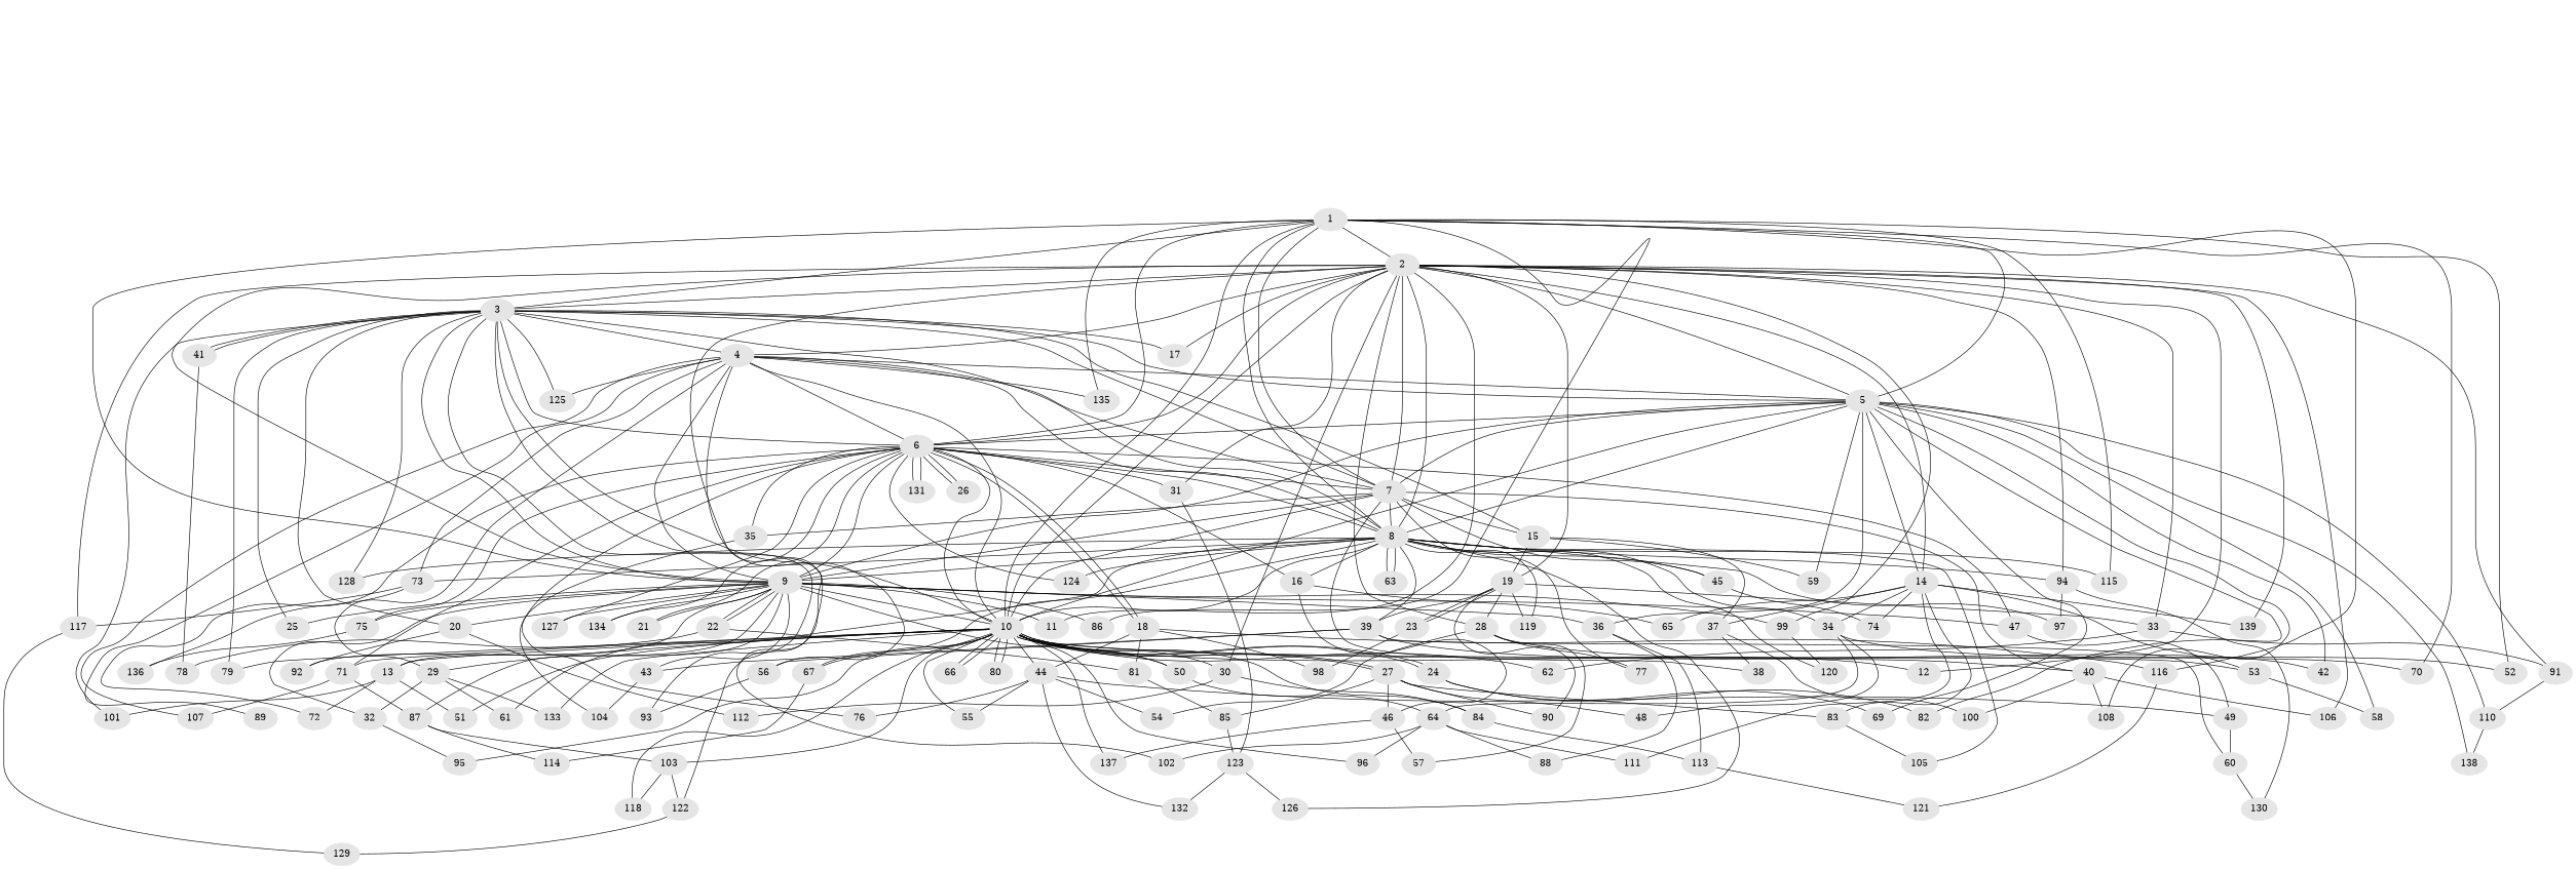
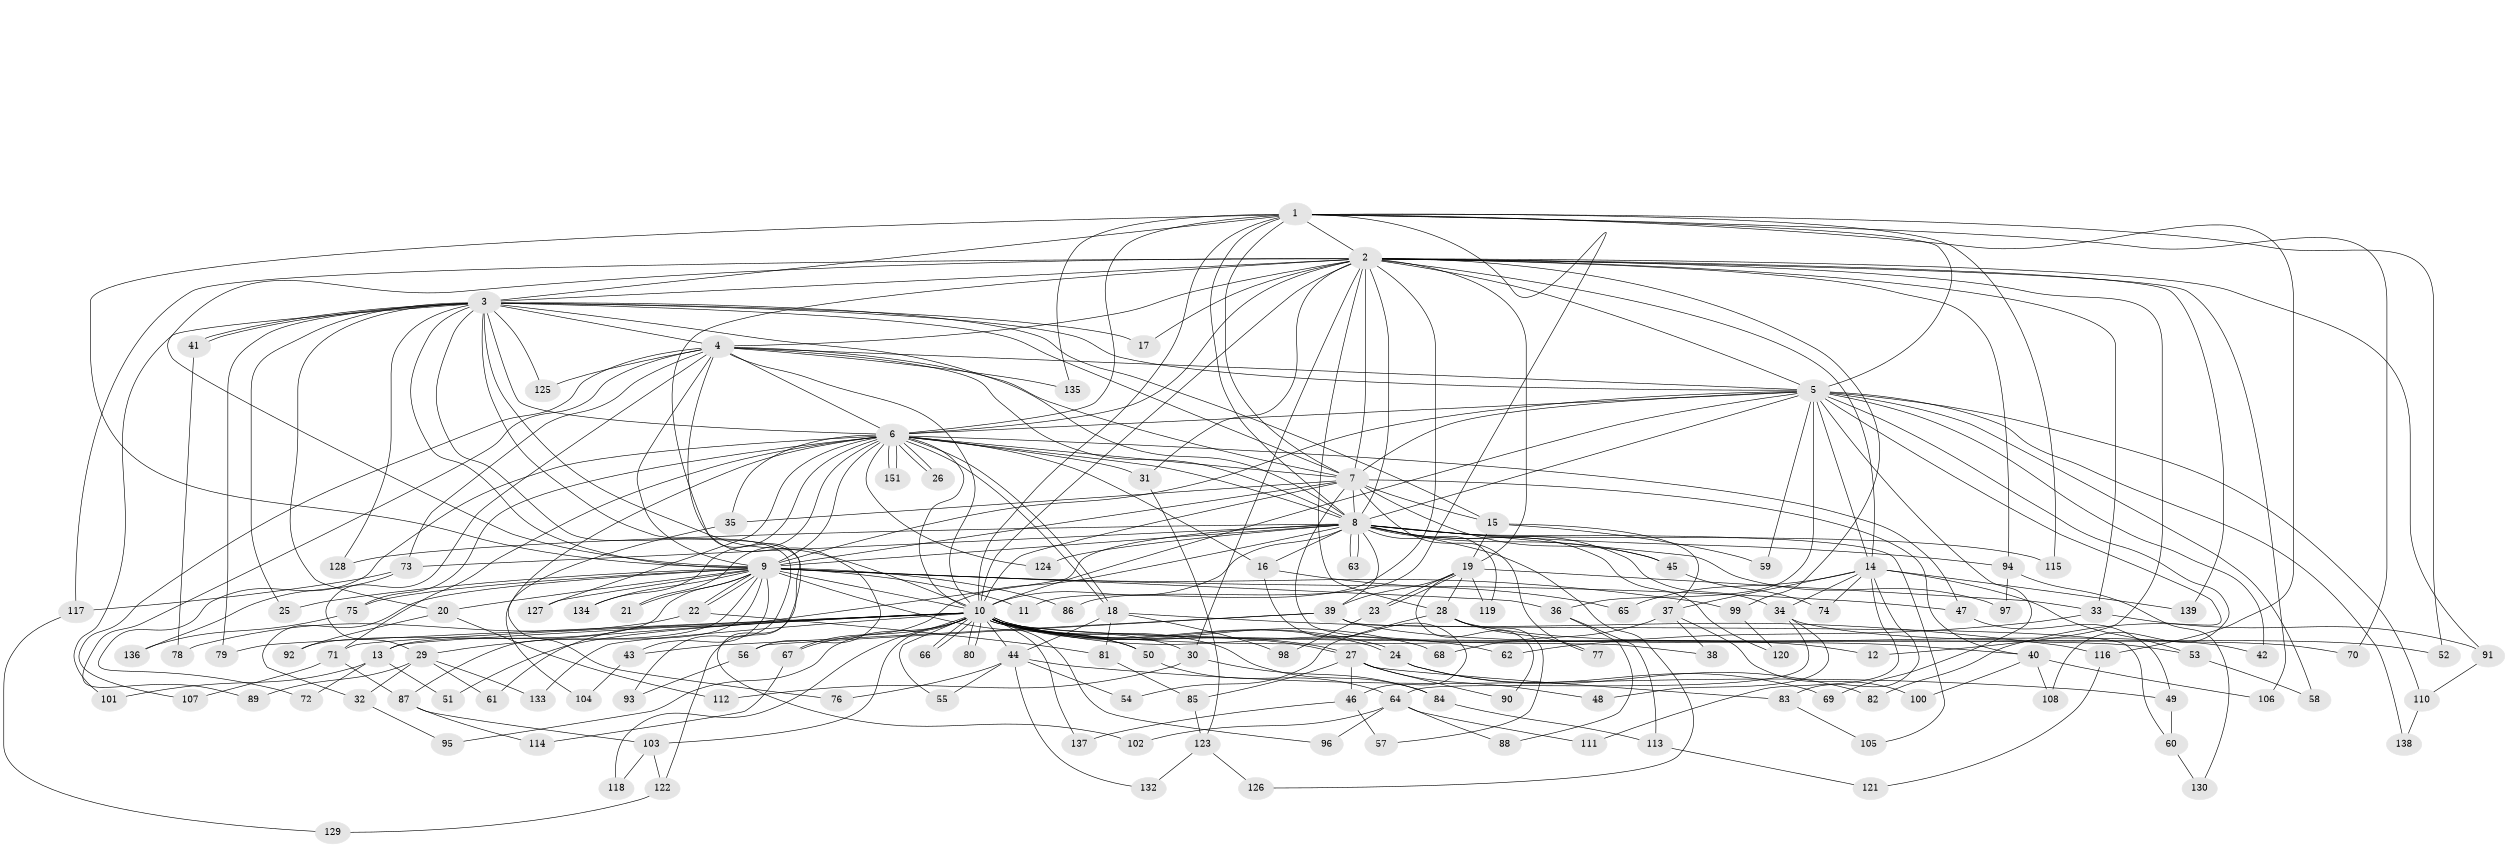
  graph {
    node [color=gray90 style=filled]
    1
    2
    3
    5
    6
    7
    8
    9
    10
    52
    70
    86
    115
    116
    135
    4
    11
    12
    14
    17
    19
    28
    30
    31
    33
    56
    91
    94
    99
    106
    117
    139
    15
    20
    25
    41
    79
    93
    101
    102
    125
    128
    29
    73
    89
    107
    122
    36
    42
    58
    59
    69
    82
    108
    110
    138
    16
    18
    21
    26
    35
    47
    71
    72
    75
    76
    124
    127
-   131
+   131 [label=151]
    134
    38
    40
    45
    77
    34
    39
    61
    63
    67
    97
    105
    119
    120
    126
    13
    22
    32
    43
    50
    87
    92
    24
    27
    44
    51
    53
    55
    62
    66
+   68
    80
    84
    95
    96
    103
    118
    133
    137
    121
    37
    65
    74
    83
    111
    23
    90
    54
    57
    112
    123
    130
    129
    78
    136
    88
    113
    46
    81
    98
    104
    49
    100
    48
    64
    60
    114
    85
    132
    1 -- 2
    1 -- 3
    1 -- 5
    1 -- 6
    1 -- 7
    1 -- 8
    1 -- 9
    1 -- 10
    1 -- 52
    1 -- 70
    1 -- 86
    1 -- 115
    1 -- 116
    1 -- 135
    2 -- 3
    2 -- 5
    2 -- 6
    2 -- 7
    2 -- 8
    2 -- 9
    2 -- 10
    2 -- 4
    2 -- 11
    2 -- 12
    2 -- 14
    2 -- 17
    2 -- 19
    2 -- 28
    2 -- 30
    2 -- 31
    2 -- 33
    2 -- 56
    2 -- 91
    2 -- 94
    2 -- 99
    2 -- 106
    2 -- 117
    2 -- 139
    3 -- 5
    3 -- 6
    3 -- 7
    3 -- 8
    3 -- 9
    3 -- 10
    3 -- 4
    3 -- 17
    3 -- 15
    3 -- 20
    3 -- 25
    3 -- 41
    3 -- 41
    3 -- 79
    3 -- 93
    3 -- 101
    3 -- 102
    3 -- 125
    3 -- 128
    5 -- 6
    5 -- 7
    5 -- 8
    5 -- 9
    5 -- 10
    5 -- 14
    5 -- 36
    5 -- 42
    5 -- 58
    5 -- 59
    5 -- 69
    5 -- 82
    5 -- 108
    5 -- 110
    5 -- 138
    6 -- 7
    6 -- 8
    6 -- 9
    6 -- 10
    6 -- 31
    6 -- 16
    6 -- 18
    6 -- 18
    6 -- 21
    6 -- 26
    6 -- 26
    6 -- 35
    6 -- 47
    6 -- 71
    6 -- 72
    6 -- 75
    6 -- 76
    6 -- 124
    6 -- 127
    6 -- 131
    6 -- 131
    6 -- 134
    7 -- 8
    7 -- 9
    7 -- 10
    7 -- 15
    7 -- 35
    7 -- 38
    7 -- 40
    7 -- 45
    7 -- 77
    8 -- 9
    8 -- 10
    8 -- 115
    8 -- 94
    8 -- 128
    8 -- 73
    8 -- 16
    8 -- 124
    8 -- 45
    8 -- 34
    8 -- 39
    8 -- 61
    8 -- 63
    8 -- 63
    8 -- 67
    8 -- 97
    8 -- 105
    8 -- 119
    8 -- 120
    8 -- 126
    9 -- 10
    9 -- 86
    9 -- 11
    9 -- 99
    9 -- 20
    9 -- 25
    9 -- 36
    9 -- 21
    9 -- 47
    9 -- 75
    9 -- 127
    9 -- 134
    9 -- 13
    9 -- 22
    9 -- 22
    9 -- 32
    9 -- 43
    9 -- 50
    9 -- 87
    9 -- 92
    10 -- 70
    10 -- 12
    10 -- 30
    10 -- 79
    10 -- 29
    10 -- 71
    10 -- 67
    10 -- 13
    10 -- 50
    10 -- 24
    10 -- 24
    10 -- 27
    10 -- 27
    10 -- 44
    10 -- 51
    10 -- 53
    10 -- 55
    10 -- 62
    10 -- 66
    10 -- 66
+   10 -- 68
    10 -- 80
    10 -- 80
    10 -- 84
    10 -- 95
    10 -- 96
    10 -- 103
    10 -- 118
    10 -- 133
    10 -- 137
    116 -- 121
    4 -- 5
    4 -- 6
    4 -- 7
    4 -- 8
    4 -- 9
    4 -- 10
    4 -- 135
    4 -- 125
    4 -- 29
    4 -- 73
    4 -- 89
    4 -- 107
    4 -- 122
    14 -- 139
    14 -- 34
    14 -- 53
    14 -- 37
    14 -- 65
    14 -- 74
    14 -- 83
    14 -- 111
    19 -- 28
    19 -- 33
    19 -- 39
    19 -- 119
    19 -- 23
    19 -- 23
    19 -- 90
    28 -- 42
    28 -- 77
    28 -- 54
    28 -- 57
    30 -- 84
    30 -- 112
    31 -- 123
    33 -- 91
    33 -- 62
    56 -- 93
    91 -- 110
    94 -- 97
    94 -- 130
    99 -- 120
    117 -- 129
    15 -- 19
    15 -- 59
    15 -- 37
    20 -- 92
    20 -- 112
    41 -- 78
+   29 -- 89
    29 -- 61
    29 -- 32
    29 -- 133
    73 -- 117
    73 -- 136
    122 -- 129
    36 -- 88
    36 -- 113
    110 -- 138
    16 -- 65
    16 -- 46
    18 -- 116
    18 -- 44
    18 -- 81
    18 -- 98
    35 -- 104
    47 -- 49
    71 -- 107
    71 -- 87
    75 -- 136
    40 -- 106
    40 -- 108
    40 -- 100
    45 -- 74
    34 -- 52
    34 -- 48
    34 -- 64
    39 -- 56
    39 -- 40
    39 -- 43
    39 -- 60
    67 -- 114
    13 -- 101
    13 -- 72
    13 -- 51
    22 -- 78
    22 -- 81
    32 -- 95
    43 -- 104
    50 -- 64
    87 -- 103
    87 -- 114
    24 -- 69
    24 -- 82
    27 -- 83
    27 -- 90
    27 -- 46
    27 -- 48
    27 -- 85
    44 -- 76
    44 -- 55
    44 -- 54
    44 -- 49
    44 -- 132
    53 -- 58
    84 -- 113
    103 -- 122
    103 -- 118
    37 -- 38
+   37 -- 68
    37 -- 100
    83 -- 105
    23 -- 98
    123 -- 126
    123 -- 132
    113 -- 121
    46 -- 137
    46 -- 57
    81 -- 85
    49 -- 60
    64 -- 102
    64 -- 96
    64 -- 111
    64 -- 88
    60 -- 130
    85 -- 123
  }
